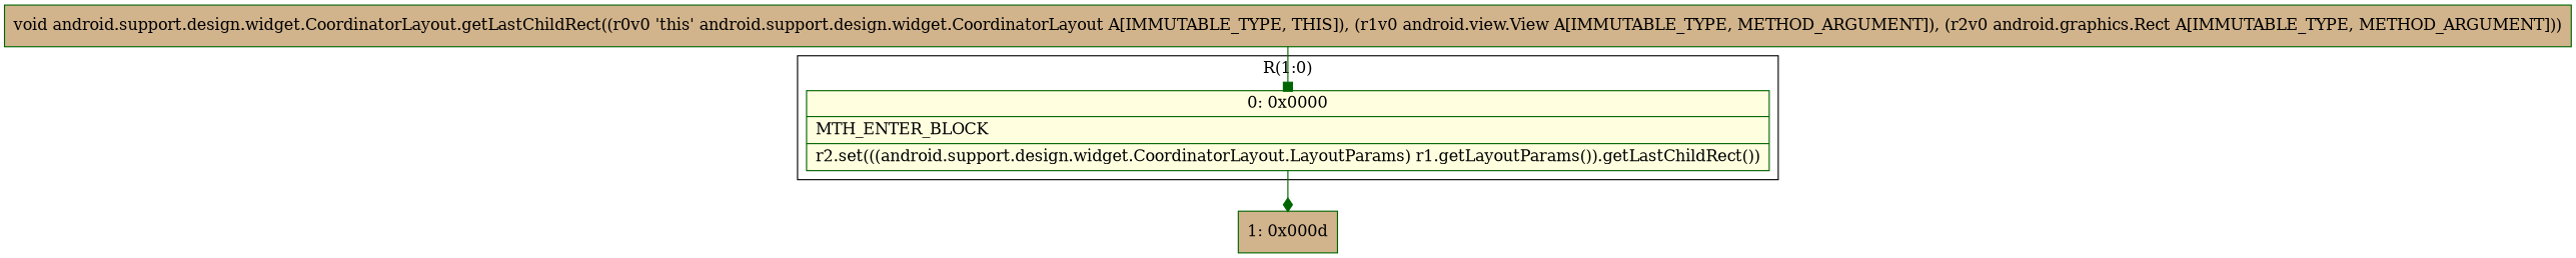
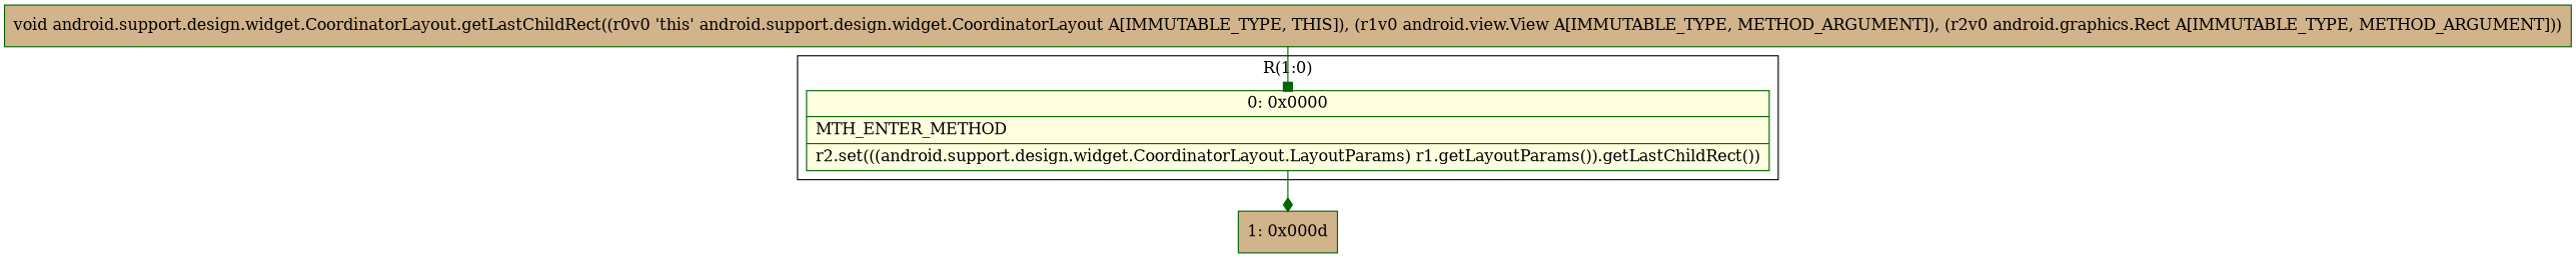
  digraph {
    node [color=darkgreen shape=record style=filled fillcolor=tan]
    edge [color=darkgreen]
-   n1 [label="{0\:\ 0x0000|MTH_ENTER_BLOCK\l|r2.set(((android.support.design.widget.CoordinatorLayout.LayoutParams) r1.getLayoutParams()).getLastChildRect())\l}" fillcolor=lightyellow]
+   n1 [label="{0\:\ 0x0000|MTH_ENTER_METHOD\l|r2.set(((android.support.design.widget.CoordinatorLayout.LayoutParams) r1.getLayoutParams()).getLastChildRect())\l}" fillcolor=lightyellow]
    n2 [label="{1\:\ 0x000d}"]
    n3 [label="{void android.support.design.widget.CoordinatorLayout.getLastChildRect((r0v0 'this' android.support.design.widget.CoordinatorLayout A[IMMUTABLE_TYPE, THIS]), (r1v0 android.view.View A[IMMUTABLE_TYPE, METHOD_ARGUMENT]), (r2v0 android.graphics.Rect A[IMMUTABLE_TYPE, METHOD_ARGUMENT])) }"]
    subgraph cluster_1 {
      label="R(1:0)"
      n1
    }
    n1 -> n2 [arrowhead=diamond]
    n3 -> n1 [arrowhead=box]
  }
